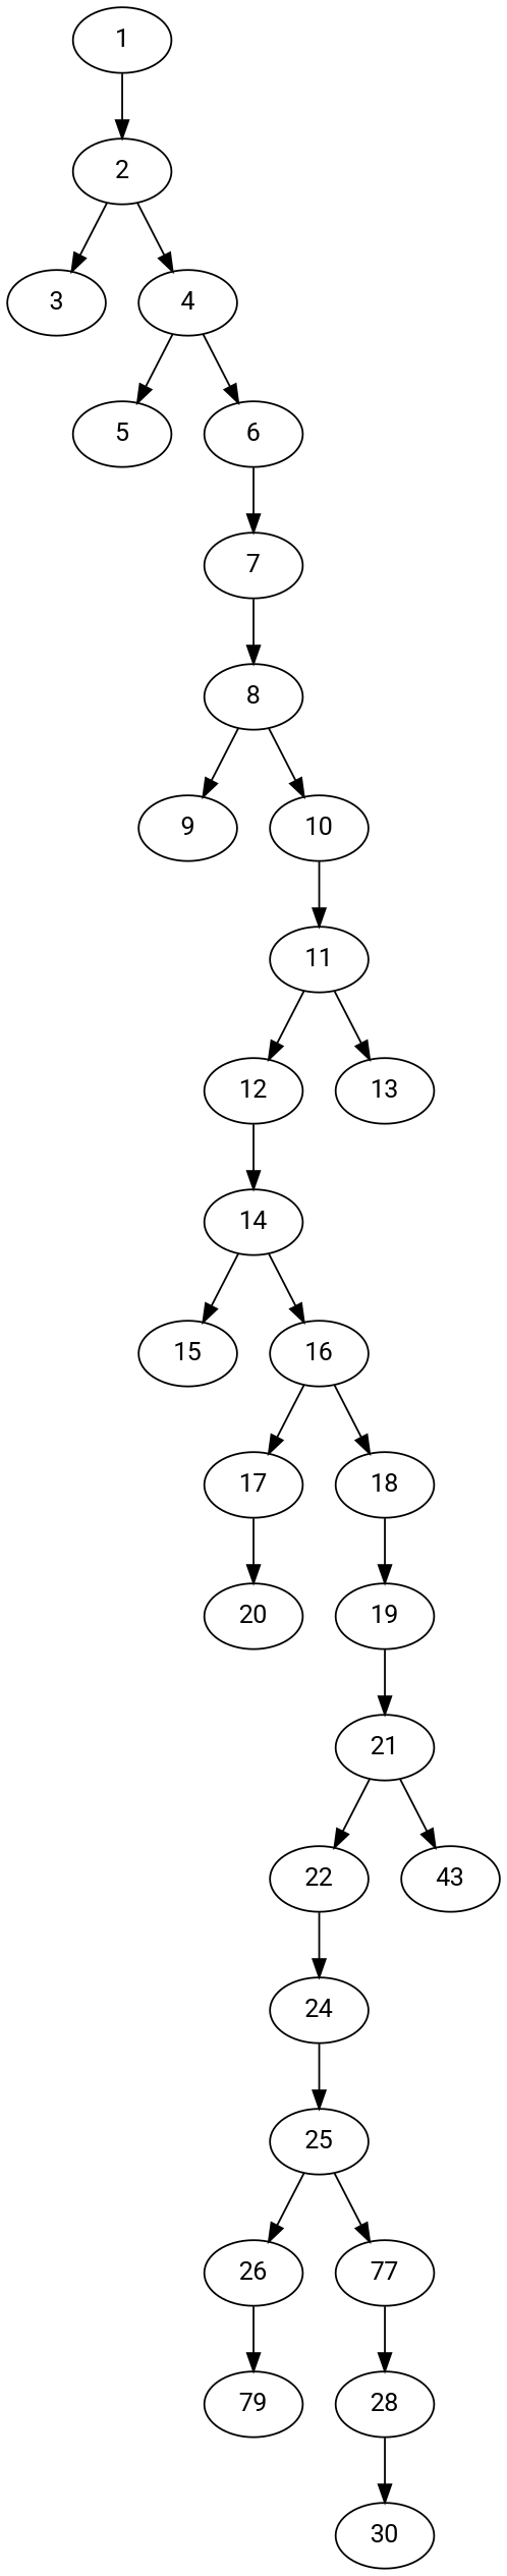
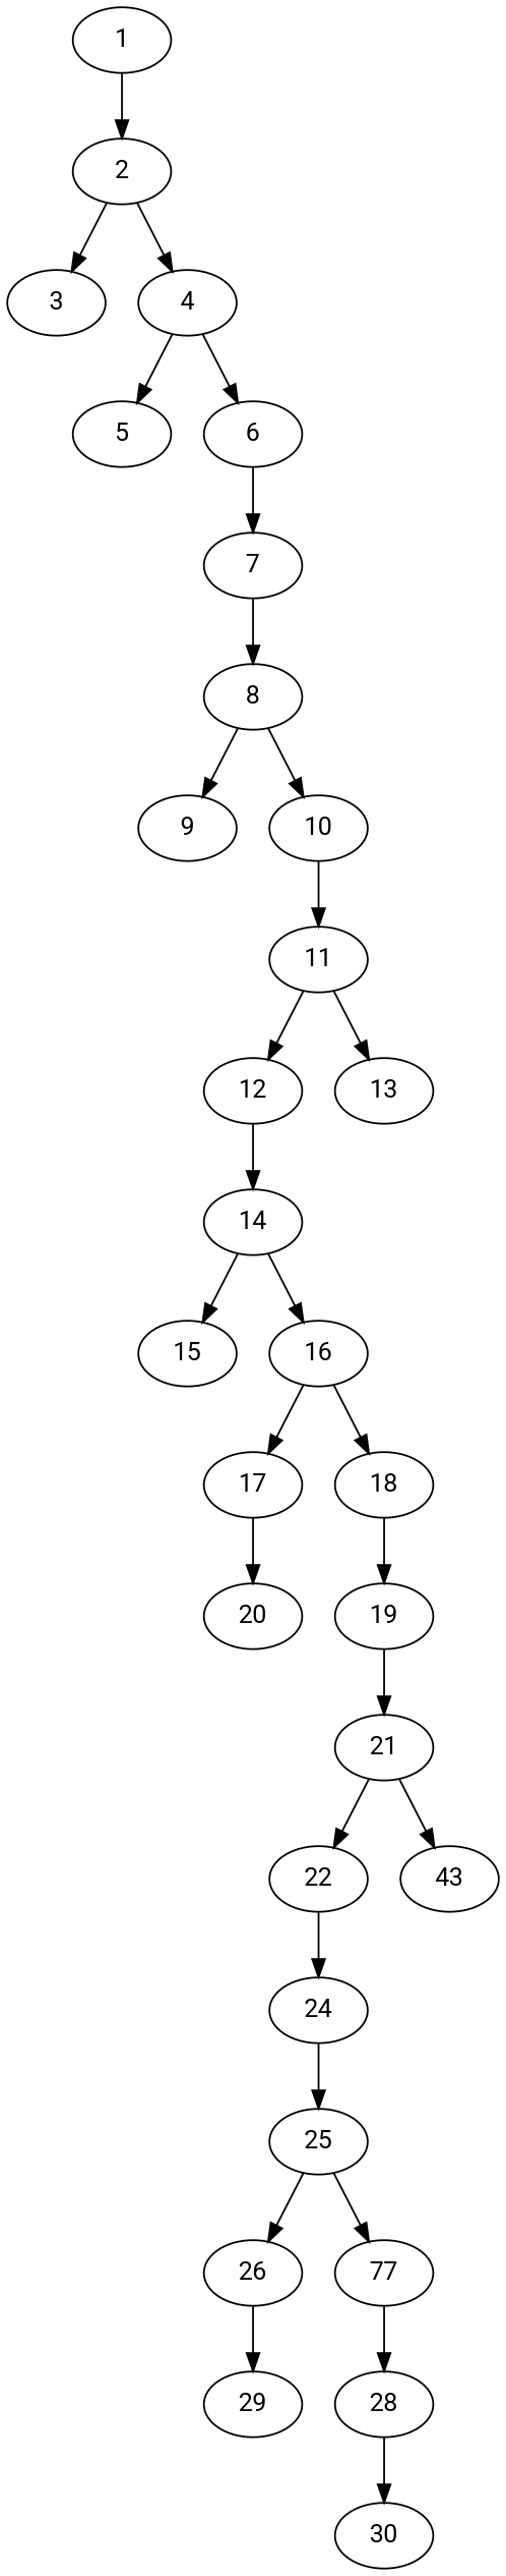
  digraph {
    fontname=Roboto
    node [alpha=0.11 fontname=Roboto]
    edge [fontname=Roboto]
    1 [alpha=0.01 expect_size=30625792]
    2 [alpha=0.10 expect_size=51762176]
    3 [alpha=0.13 expect_size=17390592]
    4 [alpha=0.14 expect_size=10448896]
    5 [alpha=0.06 expect_size=28943360]
    6 [alpha=0.03 expect_size=33447936]
    7 [expect_size=37893120]
    8 [expect_size=15584256]
    9 [expect_size=21842944]
    10 [alpha=0.04 expect_size=29777920]
    11 [alpha=0.05 expect_size=20558848]
    12 [alpha=0.06 expect_size=22147072]
    13 [alpha=0.15 expect_size=45107200]
    14 [alpha=0.08 expect_size=28291072]
    15 [alpha=0.16 expect_size=15250432]
    16 [alpha=0.09 expect_size=29495296]
    17 [alpha=0.15 expect_size=37168128]
    18 [alpha=0.13 expect_size=16816128]
    20 [alpha=0.17 expect_size=22137856]
    19 [alpha=0.09 expect_size=42571776]
    21 [alpha=0.16 expect_size=31328256]
    22 [alpha=0.15 expect_size=44063744]
    n23 [alpha=0.18 expect_size=9943040 label=43]
    24 [alpha=0.04 expect_size=45588480]
    25 [alpha=0.00 expect_size=17642496]
    26 [alpha=0.08 expect_size=9251840]
    n27 [alpha=0.10 expect_size=31626240 label=77]
-   29 [alpha=0.09 expect_size=48911360 label=79]
+   29 [alpha=0.09 expect_size=48911360]
    28 [alpha=0.16 expect_size=19316736]
    30 [alpha=0.12 expect_size=23341056]
    1 -> 2
    2 -> 3
    2 -> 4
    4 -> 5
    4 -> 6
    6 -> 7
    7 -> 8
    8 -> 9
    8 -> 10
    10 -> 11
    11 -> 12
    11 -> 13
    12 -> 14
    14 -> 15
    14 -> 16
    16 -> 17
    16 -> 18
    17 -> 20
    18 -> 19
    19 -> 21
    21 -> 22
    21 -> n23
    22 -> 24
    24 -> 25
    25 -> 26
    25 -> n27
    26 -> 29
    n27 -> 28
    28 -> 30
  }
